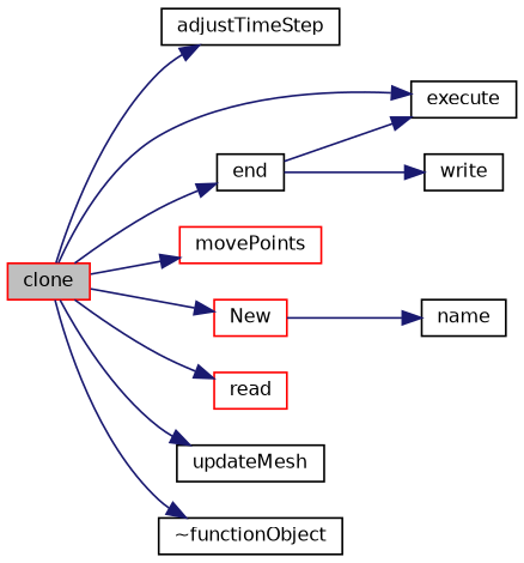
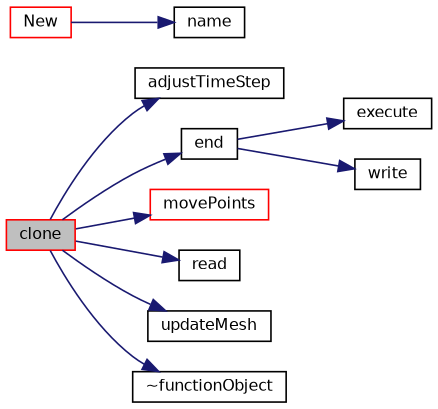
  digraph {
    rankdir=LR
    node [color=black fontname=Helvetica fontsize=10 shape=record]
    edge [color=midnightblue fontname=Helvetica fontsize=10 labelfontname=Helvetica labelfontsize=10 style=solid]
    n1 [color=red fillcolor=grey75 fontcolor=black height=0.2 label=clone style=filled width=0.4]
    n2 [height=0.2 label=adjustTimeStep width=0.4]
    n3 [height=0.2 label=end width=0.4]
    n4 [height=0.2 label=execute width=0.4]
    n5 [color=red height=0.2 label=movePoints width=0.4]
    n6 [color=red height=0.2 label=New width=0.4]
-   n7 [color=red height=0.2 label=read width=0.4]
+   n7 [height=0.2 label=read width=0.4]
    n8 [height=0.2 label=updateMesh width=0.4]
    n9 [height=0.2 label="~functionObject" width=0.4]
    n10 [height=0.2 label=write width=0.4]
    n11 [height=0.2 label=name width=0.4]
    n1 -> n2
    n1 -> n3
-   n1 -> n4
    n1 -> n5
-   n1 -> n6
    n1 -> n7
    n1 -> n8
    n1 -> n9
    n3 -> n4
    n3 -> n10
    n6 -> n11
  }
